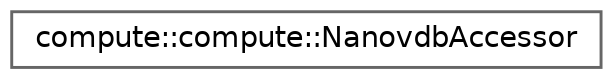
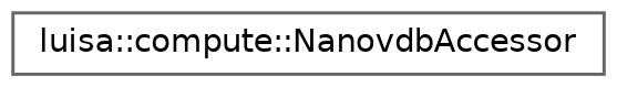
  digraph {
    rankdir=LR
-   n1 [color=grey40 fillcolor=white fontname=Helvetica fontsize=10 height=0.2 label="compute::compute::NanovdbAccessor" shape=box style=filled width=0.4]
+   n1 [color=grey40 fillcolor=white fontname=Helvetica fontsize=10 height=0.2 label="luisa::compute::NanovdbAccessor" shape=box style=filled width=0.4]
  }
